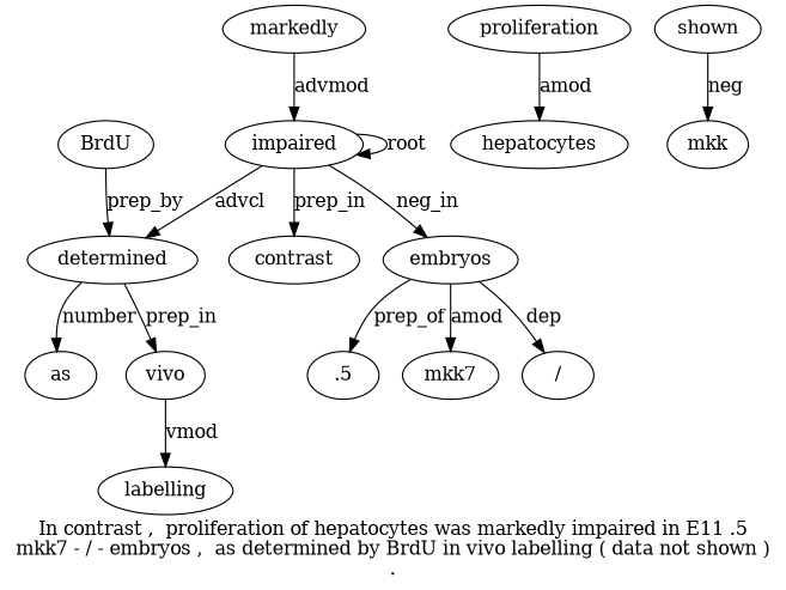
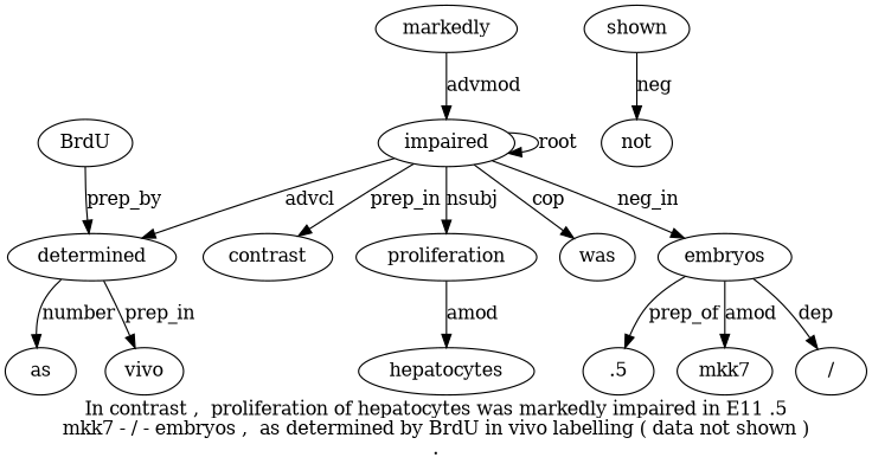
  digraph {
    label="In contrast ,  proliferation of hepatocytes was markedly impaired in E11 .5\nmkk7 - / - embryos ,  as determined by BrdU in vivo labelling ( data not shown )\n."
    node [fillcolor=white style=filled]
    n1 [label=impaired]
    n2 [label=contrast]
    n3 [label=proliferation]
+   n4 [label=was]
    n5 [label=embryos]
    n6 [label=determined]
    n7 [label=hepatocytes]
    n8 [label=markedly]
    n9 [label=.5]
    n10 [label=mkk7]
    n11 [label="/"]
    n12 [label=as]
    n13 [label=vivo]
    n14 [label=BrdU]
-   n15 [label=labelling]
    n16 [label=shown]
-   n17 [label=mkk]
+   n17 [label=not]
    n1 -> n1 [label=root]
    n1 -> n2 [label=prep_in]
+   n1 -> n3 [label=nsubj]
+   n1 -> n4 [label=cop]
    n1 -> n5 [label=neg_in]
    n1 -> n6 [label=advcl]
    n3 -> n7 [label=amod]
    n5 -> n9 [label=prep_of]
    n5 -> n10 [label=amod]
    n5 -> n11 [label=dep]
    n6 -> n12 [label=number]
    n6 -> n13 [label=prep_in]
    n8 -> n1 [label=advmod]
-   n13 -> n15 [label=vmod]
    n14 -> n6 [label=prep_by]
    n16 -> n17 [label=neg]
  }
